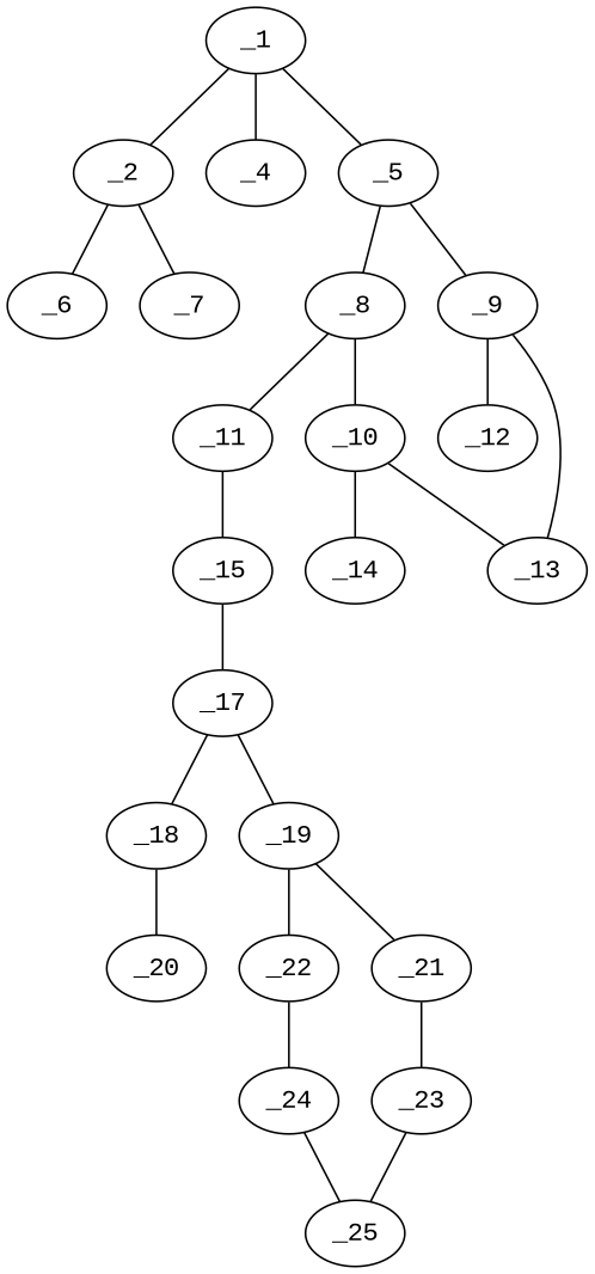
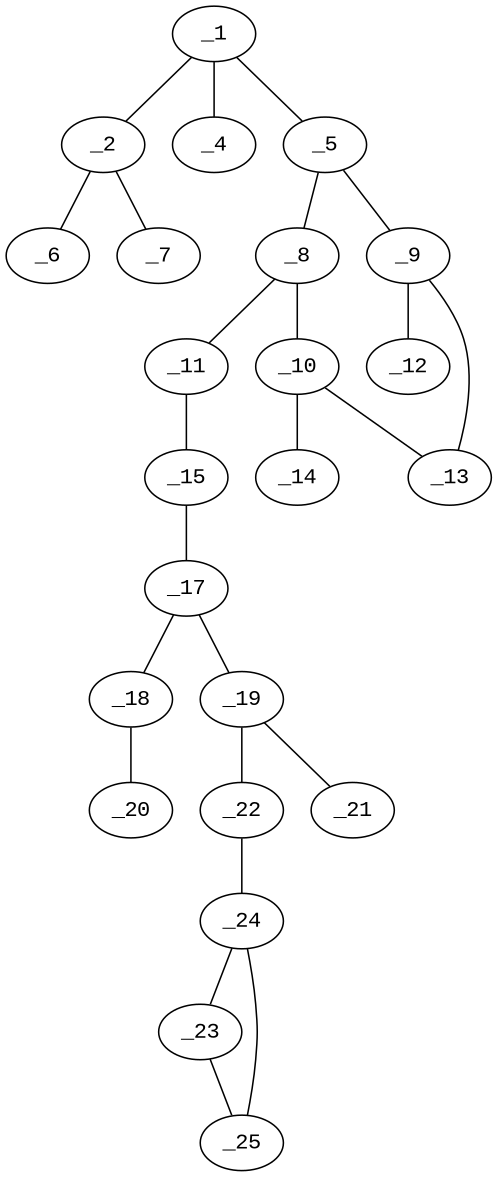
  graph {
    fontname="Liberation Mono"
    node [charge=0 chem=1 fontname="Liberation Mono" symbol="C  " x=8.1472 y=-0.7271]
    edge [fontname="Liberation Mono" valence=1]
    _1 [chem=5 symbol="S  " x=8.4562 y=0.5329]
    _2 [x=8.7652 y=1.484]
    _4 [chem=2 symbol="O  " x=9.4073 y=0.2239]
    _5 [chem=4 symbol="N  " y=-0.4181]
    _6 [x=9.7434 y=1.6919]
    _7 [x=8.0961 y=2.2271]
    _8 [x=7.1962]
    _9 [x=8.735 y=-1.2271]
    _10 [x=7.1962 y=-1.7271]
    _11 [x=6.3301 y=-0.2271]
    _12 [chem=4 symbol="N  " x=9.735 y=-1.2271]
    _13 [chem=4 symbol="N  " y=-2.0361]
    _14 [x=6.3301 y=-2.2271]
    _15 [x=5.4641]
    _17 [x=4.5981 y=-0.2271]
    _18 [chem=4 symbol="N  " x=4.5981 y=0.7729]
    _19 [x=3.7321]
    _20 [chem=2 symbol="O  " x=3.732 y=1.2729]
    _21 [x=2.866 y=-0.2271]
    _22 [x=3.7321 y=-1.7271]
    _23 [x=2 y=-0.7272]
    _24 [x=2.866 y=-2.2271]
    _25 [x=2 y=-1.7271]
    _1 -- _2
    _1 -- _4 [valence=2]
    _1 -- _5
    _2 -- _6
    _2 -- _7
    _5 -- _8
    _5 -- _9
    _8 -- _10 [valence=2]
    _8 -- _11
    _9 -- _12 [valence=2]
    _9 -- _13
    _10 -- _13
    _10 -- _14
    _11 -- _15 [valence=2]
    _15 -- _17
    _17 -- _18 [valence=2]
    _17 -- _19
    _18 -- _20
    _19 -- _21 [valence=2]
    _19 -- _22
-   _21 -- _23
+   _24 -- _23
    _22 -- _24 [valence=2]
    _23 -- _25 [valence=2]
    _24 -- _25
  }
